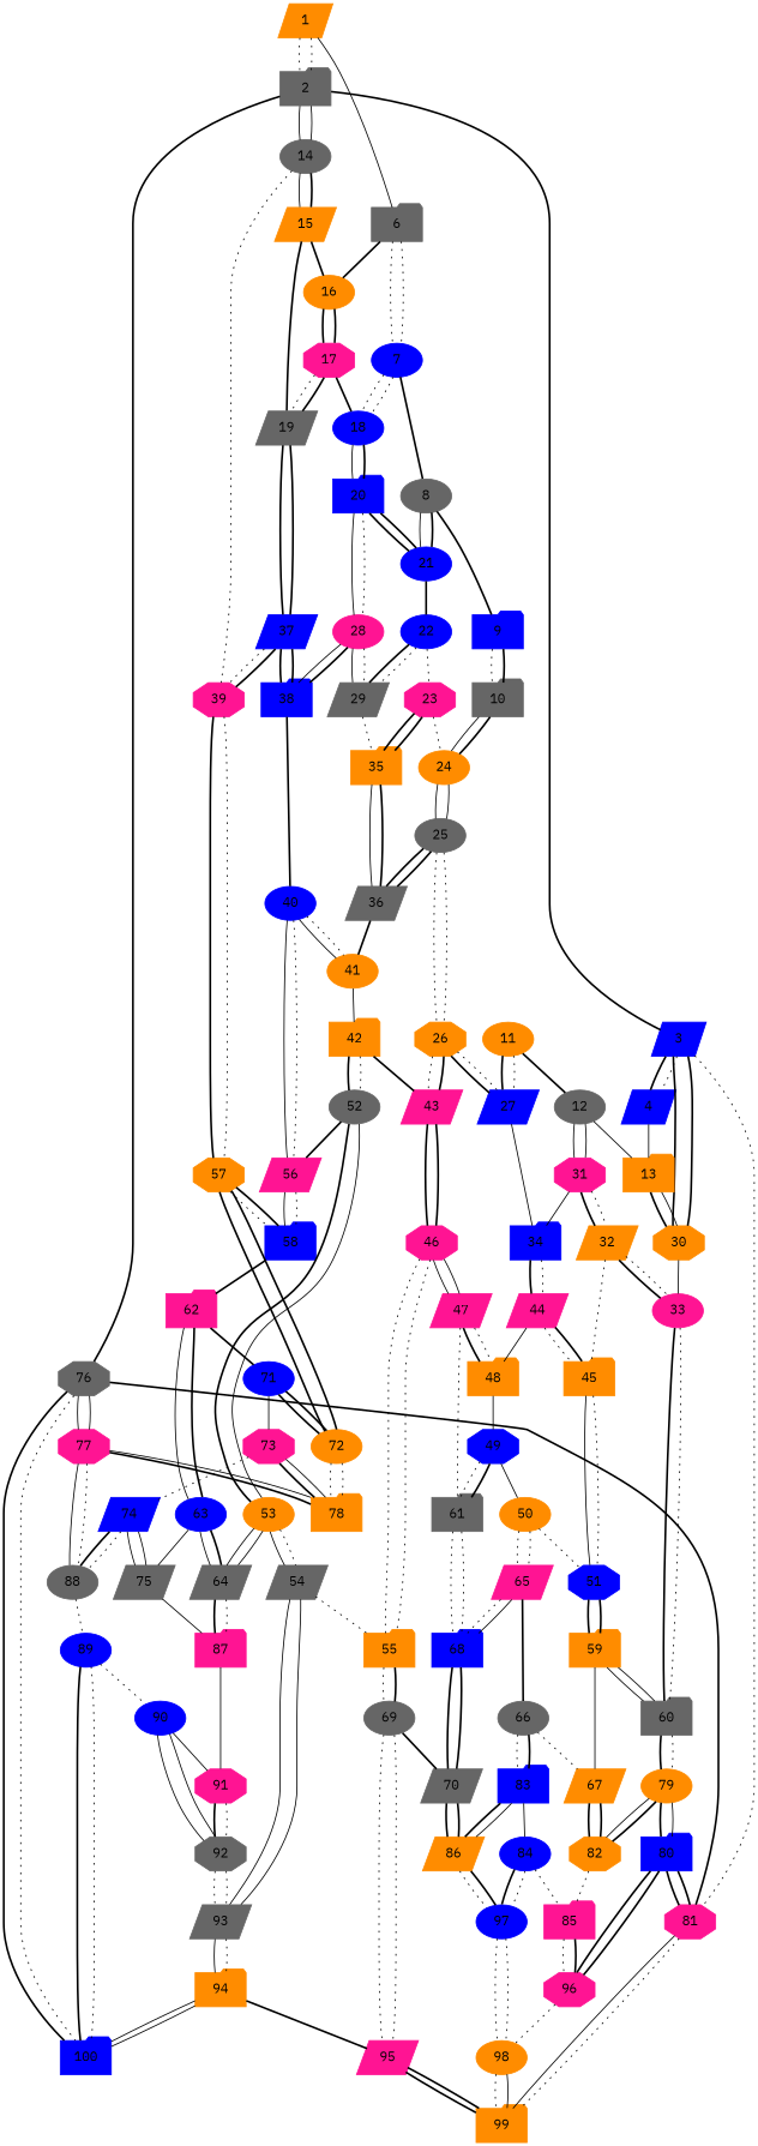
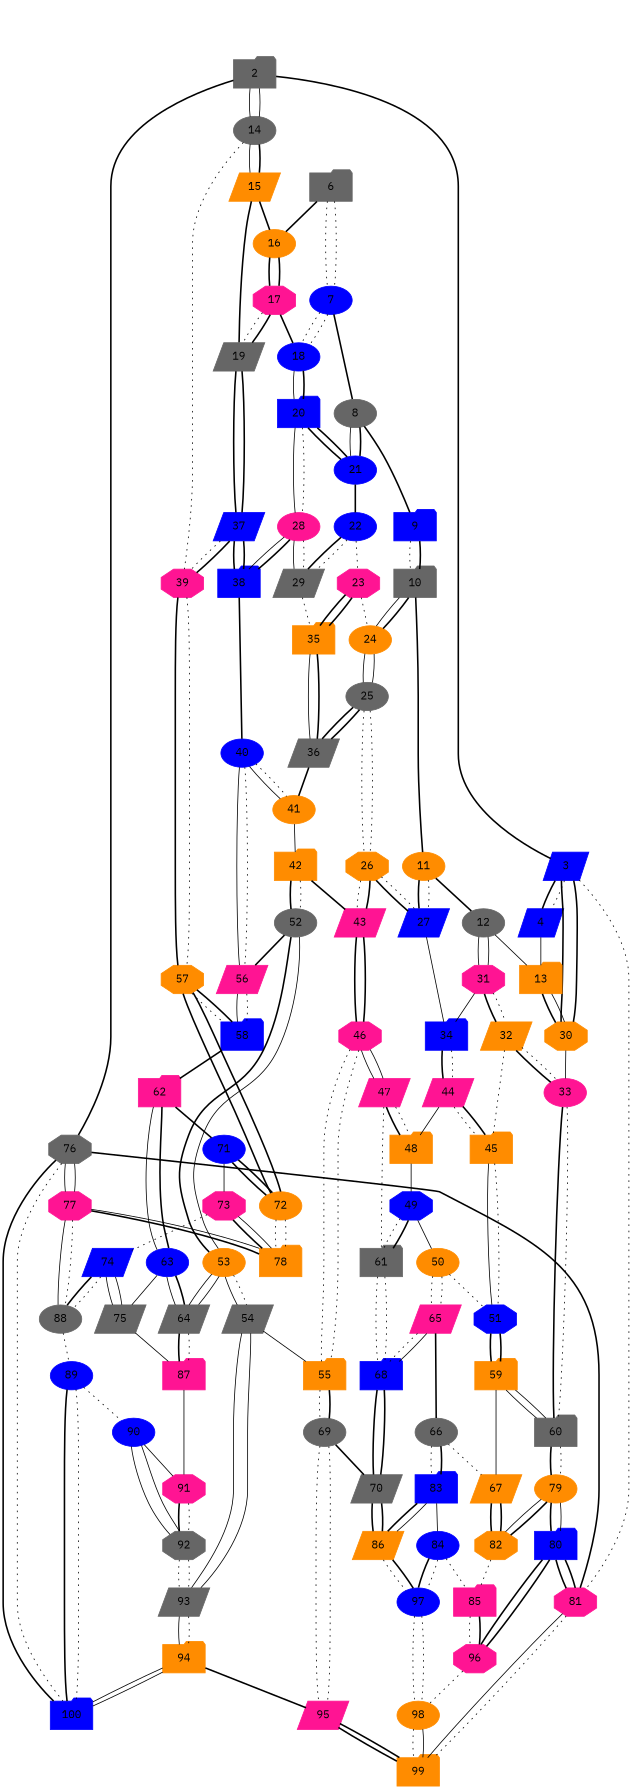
  graph {
    fontname="IBM Plex Mono"
    node [color=darkorange fontname="IBM Plex Mono" shape=ellipse style=filled]
    edge [fontname="IBM Plex Mono" style=bold]
-   1 [shape=parallelogram]
    2 [color=gray40 shape=folder]
    6 [color=gray40 shape=folder]
    3 [color=blue shape=parallelogram]
    14 [color=gray40]
    76 [color=gray40 shape=octagon]
    7 [color=blue]
    16
    4 [color=blue shape=parallelogram]
    30 [shape=octagon]
    81 [color=deeppink shape=octagon]
    15 [shape=parallelogram]
    39 [color=deeppink shape=octagon]
    77 [color=deeppink shape=octagon]
    100 [color=blue shape=folder]
    13 [shape=folder]
    33 [color=deeppink]
    99 [shape=folder]
    9 [color=blue shape=folder]
    10 [color=gray40 shape=folder]
    8 [color=gray40]
    18 [color=blue]
    17 [color=deeppink shape=octagon]
    21 [color=blue]
    20 [color=blue shape=folder]
    22 [color=blue]
    11
    24
    12 [color=gray40]
    27 [color=blue shape=parallelogram]
    25 [color=gray40]
    31 [color=deeppink shape=octagon]
    34 [color=blue shape=folder]
    32 [shape=parallelogram]
    19 [color=gray40 shape=parallelogram]
    57 [shape=octagon]
    37 [color=blue shape=parallelogram]
    28 [color=deeppink]
    38 [color=blue shape=folder]
    29 [color=gray40 shape=parallelogram]
    23 [color=deeppink shape=octagon]
    35 [shape=folder]
    36 [color=gray40 shape=parallelogram]
    26 [shape=octagon]
    43 [color=deeppink shape=parallelogram]
    41
    46 [color=deeppink shape=octagon]
    44 [color=deeppink shape=parallelogram]
    40 [color=blue]
    60 [color=gray40 shape=folder]
    45 [shape=folder]
    51 [color=blue shape=octagon]
    79
    48 [shape=folder]
    42 [shape=folder]
    56 [color=deeppink shape=parallelogram]
    58 [color=blue shape=folder]
    72
    52 [color=gray40]
    53
    47 [color=deeppink shape=parallelogram]
    55 [shape=folder]
    49 [color=blue shape=octagon]
    59 [shape=folder]
    61 [color=gray40 shape=folder]
    69 [color=gray40]
    68 [color=blue shape=folder]
    50
    65 [color=deeppink shape=parallelogram]
    66 [color=gray40]
    67 [shape=parallelogram]
    54 [color=gray40 shape=parallelogram]
    64 [color=gray40 shape=parallelogram]
    93 [color=gray40 shape=parallelogram]
    87 [color=deeppink shape=folder]
    94 [shape=folder]
    70 [color=gray40 shape=parallelogram]
    95 [color=deeppink shape=parallelogram]
    62 [color=deeppink shape=folder]
    78 [shape=folder]
    63 [color=blue]
    71 [color=blue]
    82 [shape=octagon]
    80 [color=blue shape=folder]
    75 [color=gray40 shape=parallelogram]
    73 [color=deeppink shape=octagon]
    91 [color=deeppink shape=octagon]
    83 [color=blue shape=folder]
    86 [shape=parallelogram]
    84 [color=blue]
    85 [color=deeppink shape=folder]
    97 [color=blue]
    74 [color=blue shape=parallelogram]
    88 [color=gray40]
    89 [color=blue]
    96 [color=deeppink shape=octagon]
    98
    92 [color=gray40 shape=octagon]
    90 [color=blue]
-   1 -- 2 [style=dotted]
-   1 -- 2 [style=dotted]
-   1 -- 6 [style=solid]
    2 -- 3
    2 -- 14 [style=solid]
    2 -- 14 [style=solid]
    2 -- 76
    6 -- 7 [style=dotted]
    6 -- 7 [style=dotted]
    6 -- 16
    3 -- 4
    3 -- 4 [style=dotted]
    3 -- 30
    3 -- 30
    3 -- 81 [style=dotted]
    14 -- 15 [style=solid]
    14 -- 15
    14 -- 39 [style=dotted]
    76 -- 81
    76 -- 77 [style=solid]
    76 -- 77 [style=solid]
    76 -- 100
    76 -- 100 [style=dotted]
    7 -- 8
    7 -- 18 [style=dotted]
    7 -- 18 [style=dotted]
    16 -- 17
    16 -- 17
    4 -- 13 [style=solid]
    30 -- 33 [style=solid]
    81 -- 99 [style=solid]
    81 -- 99 [style=dotted]
    15 -- 16
    15 -- 19
    39 -- 57
    39 -- 57 [style=dotted]
    77 -- 78
    77 -- 78 [style=solid]
    77 -- 88 [style=solid]
    77 -- 88 [style=dotted]
    13 -- 30
    13 -- 30 [style=solid]
    33 -- 60
    33 -- 60 [style=dotted]
    9 -- 10 [style=dotted]
    9 -- 10
+   10 -- 11
    10 -- 24 [style=solid]
    10 -- 24
    8 -- 9
    8 -- 21 [style=solid]
    8 -- 21
    18 -- 20 [style=solid]
    18 -- 20
    17 -- 18
    17 -- 19 [style=dotted]
    17 -- 19
    21 -- 22
    20 -- 21
    20 -- 21
    20 -- 28 [style=solid]
    20 -- 28 [style=dotted]
    22 -- 29
    22 -- 29 [style=dotted]
    22 -- 23 [style=dotted]
    11 -- 12
    11 -- 27
    11 -- 27 [style=dotted]
    24 -- 25 [style=solid]
    24 -- 25 [style=solid]
    12 -- 13 [style=solid]
    12 -- 31 [style=solid]
    12 -- 31 [style=solid]
    27 -- 34 [style=solid]
    25 -- 36
    25 -- 36
    25 -- 26 [style=dotted]
    25 -- 26 [style=dotted]
    31 -- 34 [style=solid]
    31 -- 32
    31 -- 32 [style=dotted]
    34 -- 44
    34 -- 44 [style=dotted]
    32 -- 33
    32 -- 33 [style=dotted]
    32 -- 45 [style=dotted]
    19 -- 37
    19 -- 37
    57 -- 58 [style=dotted]
    57 -- 58
    57 -- 72
    57 -- 72
    37 -- 39 [style=dotted]
    37 -- 39
    37 -- 38
    37 -- 38
    28 -- 38 [style=solid]
    28 -- 38
    28 -- 29 [style=solid]
    28 -- 29 [style=dotted]
    38 -- 40
    29 -- 35 [style=dotted]
    23 -- 24 [style=dotted]
    23 -- 35
    23 -- 35
    35 -- 36 [style=solid]
    35 -- 36
    36 -- 41
    26 -- 27
    26 -- 27 [style=dotted]
    26 -- 43 [style=dotted]
    26 -- 43
    43 -- 46
    43 -- 46
    41 -- 42 [style=solid]
    46 -- 47 [style=solid]
    46 -- 47 [style=solid]
    46 -- 55 [style=dotted]
    46 -- 55 [style=dotted]
    44 -- 45 [style=dotted]
    44 -- 45
    44 -- 48 [style=solid]
    40 -- 41 [style=solid]
    40 -- 41 [style=dotted]
    40 -- 56 [style=solid]
    40 -- 56 [style=dotted]
    60 -- 79
    60 -- 79 [style=dotted]
    45 -- 51 [style=solid]
    45 -- 51 [style=dotted]
    51 -- 59
    51 -- 59
    79 -- 82 [style=solid]
    79 -- 82
    79 -- 80
    79 -- 80 [style=solid]
    48 -- 49 [style=solid]
    42 -- 43
    42 -- 52
    42 -- 52 [style=dotted]
    56 -- 58 [style=solid]
    56 -- 58 [style=dotted]
    58 -- 62
    72 -- 78 [style=dotted]
    72 -- 78 [style=dotted]
    52 -- 56
    52 -- 53
    52 -- 53 [style=solid]
    53 -- 54 [style=solid]
    53 -- 54 [style=dotted]
    53 -- 64 [style=solid]
    53 -- 64 [style=solid]
    47 -- 48
    47 -- 48 [style=dotted]
    47 -- 61 [style=dotted]
    55 -- 69 [style=dotted]
    55 -- 69
    49 -- 61 [style=dotted]
    49 -- 61
    49 -- 50 [style=solid]
    59 -- 60 [style=solid]
    59 -- 60 [style=solid]
    59 -- 67 [style=solid]
    61 -- 68 [style=dotted]
    61 -- 68 [style=dotted]
    69 -- 70
    69 -- 95 [style=dotted]
    69 -- 95 [style=dotted]
    68 -- 70
    68 -- 70
    50 -- 51 [style=dotted]
    50 -- 65 [style=dotted]
    50 -- 65 [style=dotted]
    65 -- 68 [style=dotted]
    65 -- 68 [style=solid]
    65 -- 66
    66 -- 67 [style=dotted]
    66 -- 83 [style=dotted]
    66 -- 83
    67 -- 82
    67 -- 82
-   54 -- 55 [style=dotted]
+   54 -- 55 [style=solid]
    54 -- 93 [style=solid]
    54 -- 93 [style=solid]
    64 -- 87
    64 -- 87 [style=dotted]
    93 -- 94 [style=solid]
    93 -- 94 [style=dotted]
    87 -- 91 [style=solid]
    94 -- 100 [style=solid]
    94 -- 100 [style=solid]
    94 -- 95
    70 -- 86
    70 -- 86
    95 -- 99
    95 -- 99
    62 -- 63 [style=solid]
    62 -- 63
    62 -- 71
    63 -- 64 [style=solid]
    63 -- 64
    63 -- 75 [style=solid]
    71 -- 72
    71 -- 72
    71 -- 73 [style=solid]
    82 -- 85 [style=dotted]
    80 -- 81
    80 -- 81
    80 -- 96
    80 -- 96
    75 -- 87 [style=solid]
    73 -- 78
    73 -- 78 [style=solid]
    73 -- 74 [style=dotted]
    91 -- 92
    91 -- 92 [style=dotted]
    83 -- 86
    83 -- 86 [style=solid]
    83 -- 84 [style=solid]
    86 -- 97 [style=dotted]
    86 -- 97
    84 -- 85 [style=dotted]
    84 -- 97
    84 -- 97 [style=dotted]
    85 -- 96 [style=dotted]
    85 -- 96
    97 -- 98 [style=dotted]
    97 -- 98 [style=dotted]
    74 -- 75 [style=solid]
    74 -- 75 [style=solid]
    74 -- 88
    74 -- 88 [style=dotted]
    88 -- 89 [style=dotted]
    89 -- 100
    89 -- 100 [style=dotted]
    89 -- 90 [style=dotted]
    96 -- 98 [style=dotted]
    98 -- 99 [style=dotted]
    98 -- 99 [style=solid]
    92 -- 93 [style=dotted]
    92 -- 93 [style=dotted]
    90 -- 91 [style=solid]
    90 -- 92 [style=solid]
    90 -- 92 [style=solid]
  }
